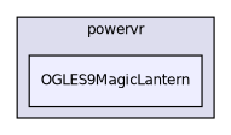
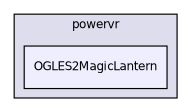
  digraph {
    compound=true
-   n1 [fillcolor="#eeeeff" fontname=Helvetica fontsize=10 label=OGLES9MagicLantern pencolor=black shape=box style=filled]
+   n1 [fillcolor="#eeeeff" fontname=Helvetica fontsize=10 label=OGLES2MagicLantern pencolor=black shape=box style=filled]
    subgraph cluster_1 {
      bgcolor="#ddddee"
      fontname=Helvetica
      fontsize=10
      label=powervr
      pencolor=black
      n1
    }
  }
